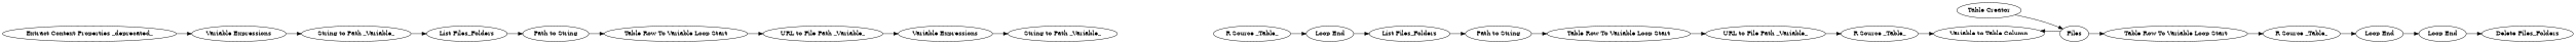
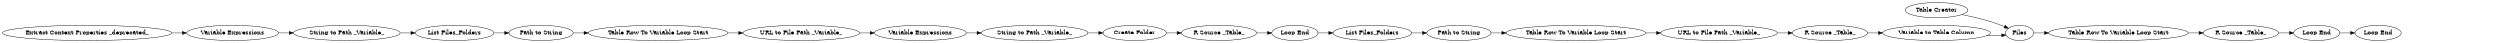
  digraph {
    rankdir=LR
    n1 [label="Path to String"]
    n2 [label="Table Row To Variable Loop Start"]
    n3 [label="URL to File Path _Variable_"]
    n4 [label="R Source _Table_"]
    n5 [label="R Source _Table_"]
    n6 [label="Loop End"]
    n7 [label="List Files_Folders"]
    n8 [label="Extract Context Properties _deprecated_"]
    n9 [label="Variable Expressions"]
    n10 [label="String to Path _Variable_"]
    n11 [label="List Files_Folders"]
    n12 [label="String to Path _Variable_"]
+   n13 [label="Create Folder"]
    n14 [label="Variable to Table Column"]
    n15 [label=Files]
    n16 [label="Table Row To Variable Loop Start"]
    n17 [label="Table Creator"]
    n18 [label="R Source _Table_"]
    n19 [label="Table Row To Variable Loop Start"]
    n20 [label="URL to File Path _Variable_"]
    n21 [label="Variable Expressions"]
    n22 [label="Loop End"]
    n23 [label="Loop End"]
-   n24 [label="Delete Files_Folders"]
    n25 [label="Path to String"]
    n1 -> n2
    n2 -> n3
    n3 -> n4
    n4 -> n14
    n5 -> n6
    n6 -> n7
    n7 -> n1
    n8 -> n9
    n9 -> n10
    n10 -> n11
    n11 -> n25
-   n15 -> n14
+   n12 -> n13
+   n13 -> n5
+   n14 -> n15
    n15 -> n16
    n16 -> n18
    n17 -> n15
    n18 -> n22
    n19 -> n20
    n20 -> n21
    n21 -> n12
    n22 -> n23
-   n23 -> n24
    n25 -> n19
  }
